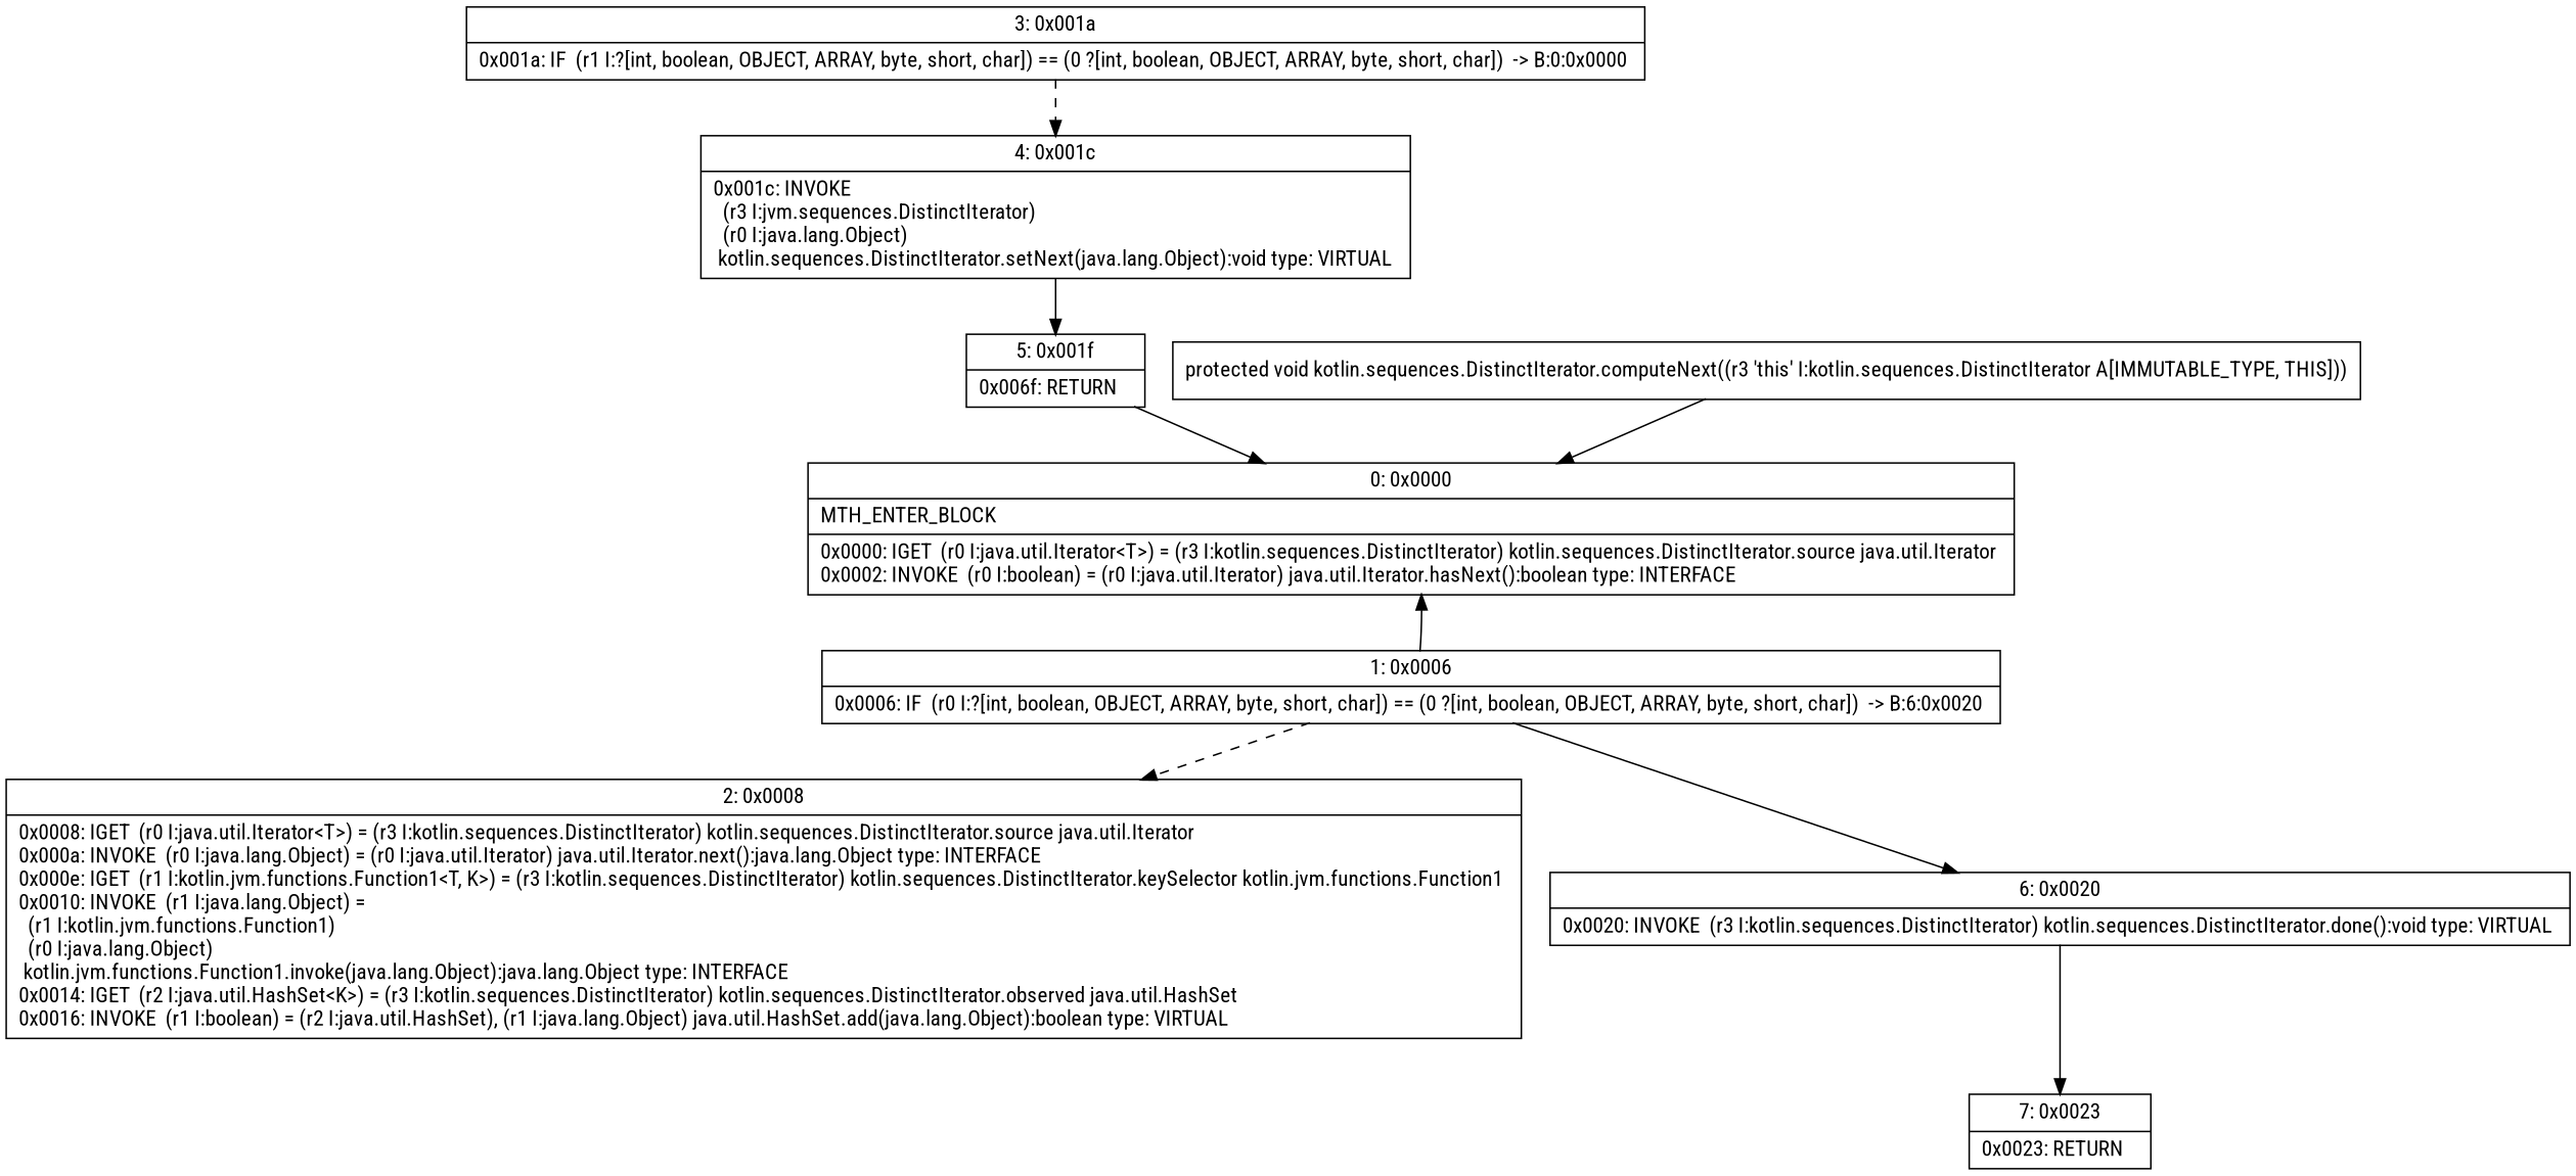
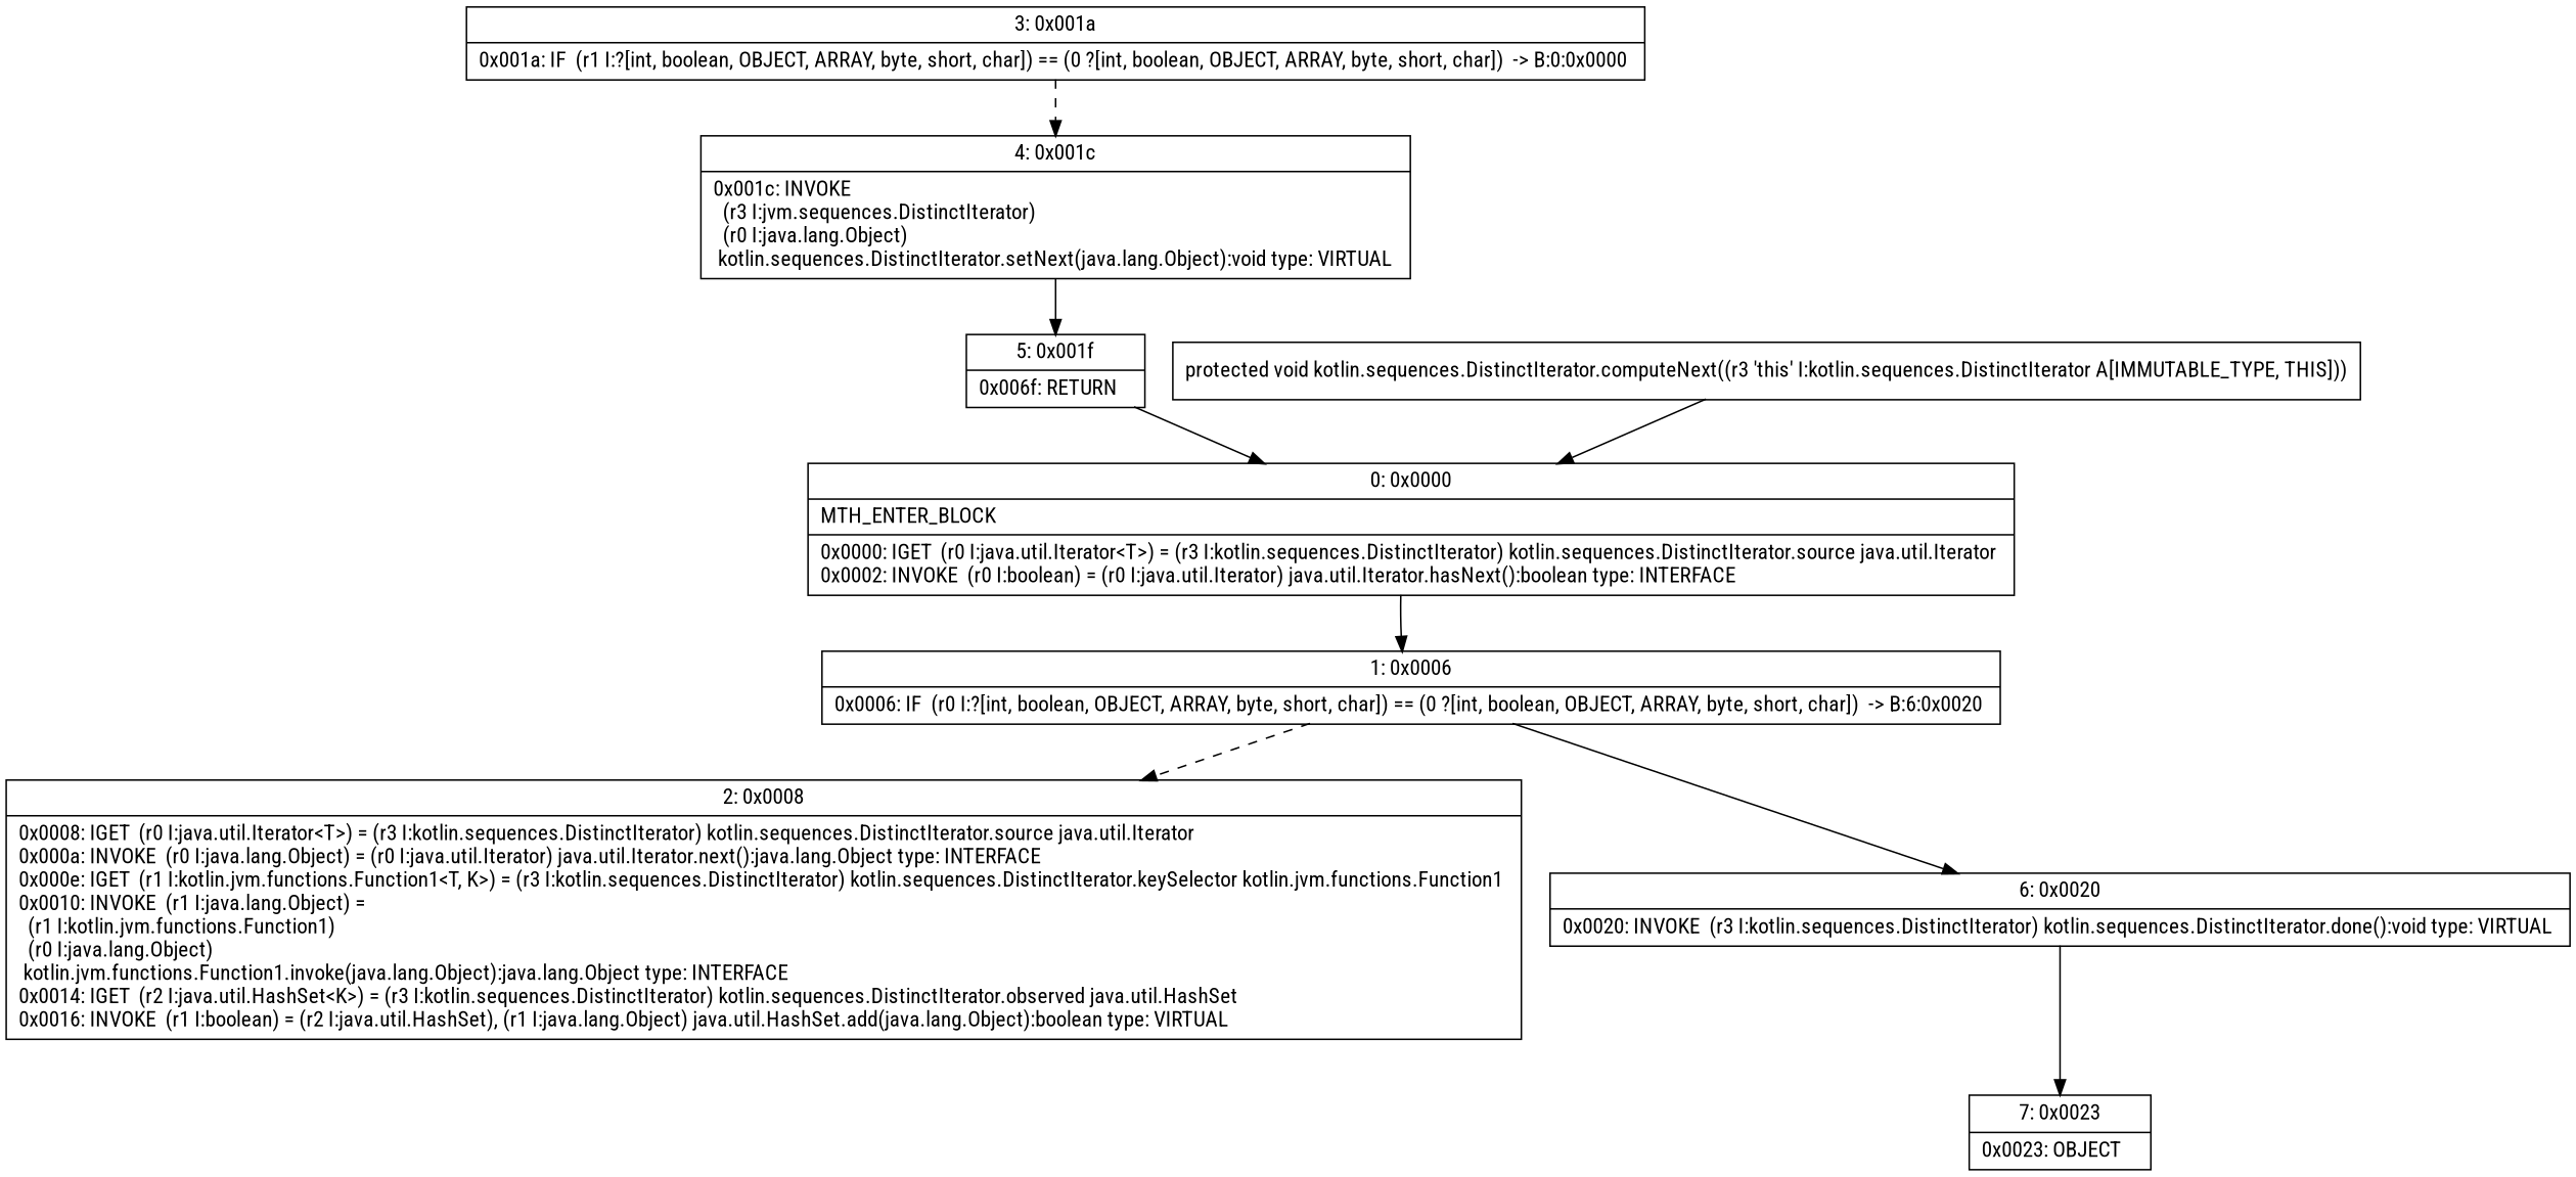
  digraph {
    fontname="Roboto Condensed"
    node [fontname="Roboto Condensed" shape=record]
    edge [fontname="Roboto Condensed"]
    n1 [label="{0\:\ 0x0000|MTH_ENTER_BLOCK\l|0x0000: IGET  (r0 I:java.util.Iterator\<T\>) = (r3 I:kotlin.sequences.DistinctIterator) kotlin.sequences.DistinctIterator.source java.util.Iterator \l0x0002: INVOKE  (r0 I:boolean) = (r0 I:java.util.Iterator) java.util.Iterator.hasNext():boolean type: INTERFACE \l}"]
    n2 [label="{1\:\ 0x0006|0x0006: IF  (r0 I:?[int, boolean, OBJECT, ARRAY, byte, short, char]) == (0 ?[int, boolean, OBJECT, ARRAY, byte, short, char])  \-\> B:6:0x0020 \l}"]
    n3 [label="{2\:\ 0x0008|0x0008: IGET  (r0 I:java.util.Iterator\<T\>) = (r3 I:kotlin.sequences.DistinctIterator) kotlin.sequences.DistinctIterator.source java.util.Iterator \l0x000a: INVOKE  (r0 I:java.lang.Object) = (r0 I:java.util.Iterator) java.util.Iterator.next():java.lang.Object type: INTERFACE \l0x000e: IGET  (r1 I:kotlin.jvm.functions.Function1\<T, K\>) = (r3 I:kotlin.sequences.DistinctIterator) kotlin.sequences.DistinctIterator.keySelector kotlin.jvm.functions.Function1 \l0x0010: INVOKE  (r1 I:java.lang.Object) = \l  (r1 I:kotlin.jvm.functions.Function1)\l  (r0 I:java.lang.Object)\l kotlin.jvm.functions.Function1.invoke(java.lang.Object):java.lang.Object type: INTERFACE \l0x0014: IGET  (r2 I:java.util.HashSet\<K\>) = (r3 I:kotlin.sequences.DistinctIterator) kotlin.sequences.DistinctIterator.observed java.util.HashSet \l0x0016: INVOKE  (r1 I:boolean) = (r2 I:java.util.HashSet), (r1 I:java.lang.Object) java.util.HashSet.add(java.lang.Object):boolean type: VIRTUAL \l}"]
    n4 [label="{6\:\ 0x0020|0x0020: INVOKE  (r3 I:kotlin.sequences.DistinctIterator) kotlin.sequences.DistinctIterator.done():void type: VIRTUAL \l}"]
-   n5 [label="{7\:\ 0x0023|0x0023: RETURN   \l}"]
+   n5 [label="{7\:\ 0x0023|0x0023: OBJECT   \l}"]
    n6 [label="{3\:\ 0x001a|0x001a: IF  (r1 I:?[int, boolean, OBJECT, ARRAY, byte, short, char]) == (0 ?[int, boolean, OBJECT, ARRAY, byte, short, char])  \-\> B:0:0x0000 \l}"]
    n7 [label="{4\:\ 0x001c|0x001c: INVOKE  \l  (r3 I:jvm.sequences.DistinctIterator)\l  (r0 I:java.lang.Object)\l kotlin.sequences.DistinctIterator.setNext(java.lang.Object):void type: VIRTUAL \l}"]
    n8 [label="{5\:\ 0x001f|0x006f: RETURN   \l}"]
    n9 [label="{protected void kotlin.sequences.DistinctIterator.computeNext((r3 'this' I:kotlin.sequences.DistinctIterator A[IMMUTABLE_TYPE, THIS])) }"]
-   n2 -> n1
+   n1 -> n2
    n2 -> n3 [style=dashed]
    n2 -> n4
    n4 -> n5
    n6 -> n7 [style=dashed]
    n7 -> n8
    n8 -> n1
    n9 -> n1
  }
